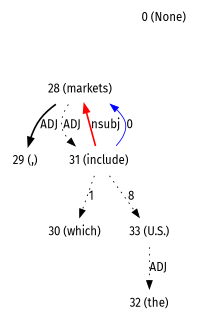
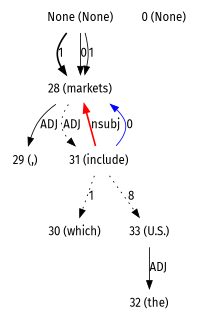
  digraph {
    fontname="Fira Sans"
    node [fontname="Fira Sans" shape=plaintext]
    edge [dir=forward fontname="Fira Sans" style=solid]
+   n1 [label="None (None)"]
    n2 [label="28 (markets)"]
    n3 [label="29 (,)"]
    n4 [label="31 (include)"]
    n5 [label="30 (which)"]
    n6 [label="33 (U.S.)"]
    n7 [label="0 (None)"]
    n8 [label="32 (the)"]
-   n2 -> n3 [label=ADJ style=bold]
+   n1 -> n2 [label=1 style=bold]
+   n1 -> n2 [label=0]
+   n1 -> n2 [label=1]
+   n2 -> n3 [label=ADJ]
    n2 -> n4 [label=ADJ style=dotted]
    n4 -> n2 [color=red label=nsubj style=bold]
    n4 -> n2 [color=blue label=0]
    n4 -> n5 [label=1 style=dotted]
    n4 -> n6 [label=8 style=dotted]
-   n6 -> n8 [label=ADJ style=dotted]
+   n6 -> n8 [label=ADJ]
  }
